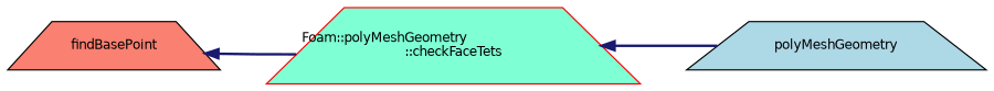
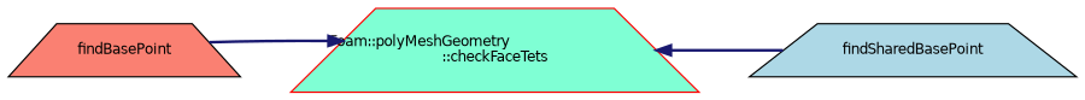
  digraph {
    rankdir=LR
    node [color=black fontname=Helvetica fontsize=10 shape=trapezium style=filled]
    edge [color=midnightblue dir=back fontname=Helvetica fontsize=10 labelfontname=Helvetica labelfontsize=10 style=bold]
    n1 [fillcolor=salmon fontcolor=black height=0.2 label=findBasePoint width=0.4]
    n2 [color=red fillcolor=aquamarine height=0.2 label="Foam::polyMeshGeometry\l::checkFaceTets" width=0.4]
-   n3 [fillcolor=lightblue height=0.2 label=polyMeshGeometry width=0.4]
-   n1 -> n2
+   n3 [fillcolor=lightblue height=0.2 label=findSharedBasePoint width=0.4]
+   n2 -> n1
    n2 -> n3
  }
